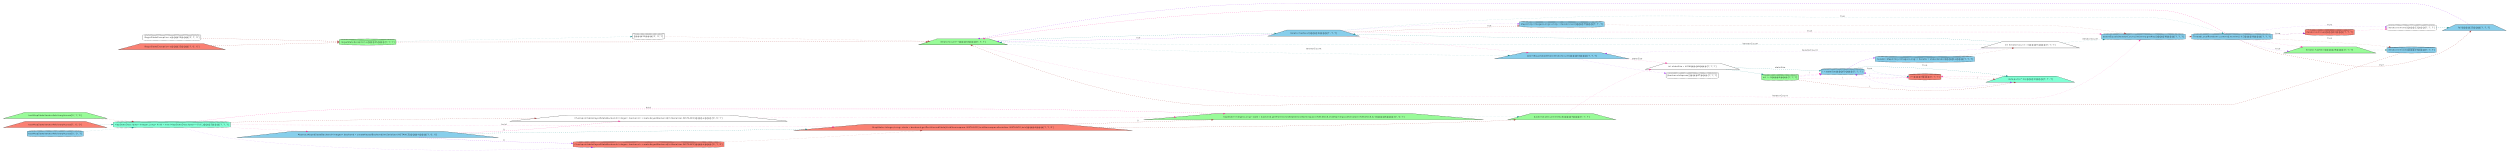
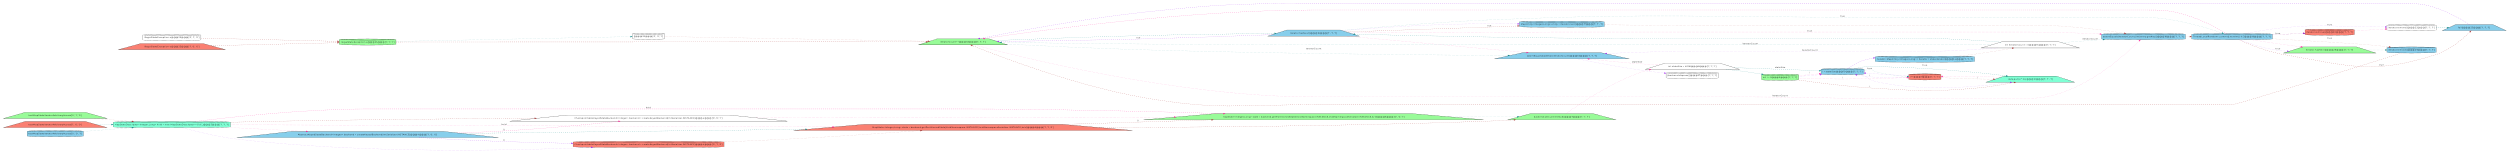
  digraph {
    fontname=Montserrat
    rankdir=LR
    node [fillcolor=skyblue fontname=Montserrat shape=cylinder style=filled]
    edge [color=brown fontname=Montserrat style=dotted]
    n1 [fillcolor=white label="{}@@@25@@@['0', '0', '1']"]
    n2 [fillcolor=palegreen label="iteratorCount++@@@33@@@['1', '1', '1']" shape=trapezium]
    n3 [label="iterator.hasNext()@@@16@@@['1', '1', '1']" shape=trapezium]
    n4 [label="assertEquals(stateSize,iteratorCount)@@@35@@@['1', '1', '1']" shape=trapezium]
    n5 [label="assertEquals(iteratorCount,(int)entry.getKey())@@@18@@@['1', '1', '1']"]
    n6 [fillcolor=salmon label="iterator.remove()@@@20@@@['1', '1', '1']"]
    n7 [fillcolor=white label="iterator.remove()@@@22@@@['1', '1', '1']"]
    n8 [label="fail()@@@23@@@['1', '1', '1']" shape=trapezium]
    n9 [fillcolor=palegreen label="iterator.hasNext()@@@28@@@['1', '1', '1']" shape=trapezium]
    n10 [label="iterator.remove()@@@29@@@['1', '1', '1']"]
    n11 [fillcolor=salmon label="MapState<Integer,Long> state = backend.getPartitionedState(VoidNamespace.INSTANCE,VoidNamespaceSerializer.INSTANCE,kvId)@@@6@@@['1', '1', '0']" shape=trapezium]
    n12 [fillcolor=palegreen label="backend.setCurrentKey(1)@@@7@@@['1', '1', '1']" shape=trapezium]
    n13 [fillcolor=palegreen label="MapState<Integer,Long> state = backend.getPartitionedState(VoidNamespace.INSTANCE,VoidNamespaceSerializer.INSTANCE,kvId)@@@6@@@['0', '0', '1']" shape=trapezium]
    n14 [fillcolor=white label="int stateSize = 4096@@@8@@@['1', '1', '1']" shape=trapezium]
    n15 [fillcolor=palegreen label="IllegalStateException e@@@25@@@['1', '1', '1']"]
    n16 [label="i < stateSize@@@10@@@['1', '1', '1']"]
    n17 [label="Iterator<Map.Entry<Integer,Long>> iterator = state.iterator()@@@14@@@['1', '1', '1']"]
    n18 [fillcolor=salmon label="i++@@@11@@@['1', '1', '1']"]
    n19 [fillcolor=aquamarine label="state.put(i,i * 2L)@@@12@@@['1', '1', '1']" shape=trapezium]
    n20 [fillcolor=white label="int iteratorCount = 0@@@15@@@['1', '1', '1']" shape=trapezium]
    n21 [label="Map.Entry<Integer,Long> entry = iterator.next()@@@17@@@['1', '1', '1']"]
    n22 [label="ThreadLocalRandom.current().nextInt() % 3@@@19@@@['1', '1', '1']"]
    n23 [fillcolor=white label="{backend.dispose()}@@@37@@@['1', '1', '1']"]
    n24 [fillcolor=palegreen label="int i = 0@@@9@@@['1', '1', '1']"]
    n25 [fillcolor=salmon label="IllegalStateException e@@@25@@@['1', '0', '0']" shape=trapezium]
    n26 [fillcolor=salmon label="CheckpointableKeyedStateBackend<Integer> backend = createKeyedBackend(IntSerializer.INSTANCE)@@@4@@@['0', '1', '0']"]
    n27 [label="AbstractKeyedStateBackend<Integer> backend = createKeyedBackend(IntSerializer.INSTANCE)@@@4@@@['1', '0', '0']" shape=trapezium]
    n28 [fillcolor=white label="CheckpointableKeyedStateBackend<Integer> backend = createKeyedBackend(IntSerializer.INSTANCE)@@@4@@@['0', '0', '1']" shape=trapezium]
    n29 [fillcolor=palegreen label="testMapStateIteratorArbitraryAccess['0', '1', '0']" shape=trapezium]
    n30 [fillcolor=aquamarine label="MapStateDescriptor<Integer,Long> kvId = new MapStateDescriptor<>(\"id\",,)@@@3@@@['1', '1', '1']"]
    n31 [fillcolor=salmon label="testMapStateIteratorArbitraryAccess['1', '0', '0']" shape=trapezium]
    n32 [label="testMapStateIteratorArbitraryAccess['0', '0', '1']"]
    n33 [fillcolor=white label="IllegalStateException e@@@25@@@['0', '1', '0']"]
    n1 -> n2
    n2 -> n3 [color=teal style=dashed]
    n2 -> n4 [color=teal label=iteratorCount]
    n2 -> n5 [color=deeppink label=iteratorCount]
    n3 -> n2 [color=purple label=true style=dashed]
    n3 -> n4 [color=deeppink]
    n3 -> n5 [color=deeppink label=true]
    n3 -> n21 [color=purple]
    n3 -> n21 [label=true style=dashed]
    n3 -> n22 [color=teal label=true]
    n4 -> n23 [color=purple]
    n5 -> n22
    n6 -> n7 [color=deeppink]
    n7 -> n8 [color=teal style=dashed]
    n8 -> n2 [color=purple style=dashed]
    n9 -> n10 [color=teal]
    n10 -> n2 [style=dashed]
    n11 -> n12 [style=dashed]
    n11 -> n13 [label=0 style=dashed]
    n12 -> n14 [color=deeppink]
    n13 -> n12 [color=teal]
-   n4 -> n14 [color=deeppink label=stateSize]
+   n14 -> n4 [color=deeppink label=stateSize]
    n14 -> n16 [color=teal label=stateSize style=dashed]
    n14 -> n24 [color=teal style=dashed]
    n15 -> n1 [color=teal]
    n15 -> n2 [style=dashed]
    n16 -> n17 [color=purple style=dashed]
    n16 -> n18 [color=teal label=true]
    n16 -> n19 [color=purple]
    n16 -> n19 [color=teal label=true style=dashed]
    n17 -> n20
    n18 -> n16 [color=purple]
    n18 -> n16 [color=purple label=i]
    n18 -> n19 [label=i]
    n19 -> n18 [color=deeppink]
    n20 -> n2 [color=teal label=iteratorCount]
    n20 -> n3 [color=teal style=dashed]
    n20 -> n4 [color=purple label=iteratorCount]
    n20 -> n5 [color=teal label=iteratorCount]
    n21 -> n5
    n22 -> n2 [color=deeppink style=dashed]
    n22 -> n6 [label=true]
    n22 -> n6 [color=purple]
    n22 -> n7 [color=purple label=true]
    n22 -> n8 [label=true style=dashed]
    n22 -> n9 [color=purple label=true]
    n22 -> n9 [color=deeppink]
    n22 -> n10 [label=true]
    n24 -> n16 [color=purple]
    n24 -> n16 [color=deeppink label=i]
    n24 -> n18 [color=deeppink label=i]
    n24 -> n19 [label=i style=dashed]
    n25 -> n15 [style=dashed]
    n26 -> n11
    n27 -> n11 [color=teal style=dashed]
    n27 -> n26 [color=purple label=0 style=dashed]
    n27 -> n28 [color=deeppink label=0 style=dashed]
    n28 -> n13 [color=deeppink]
    n29 -> n30
    n30 -> n11 [color=deeppink label=kvId]
    n30 -> n13 [color=deeppink label=kvId style=dashed]
    n30 -> n26 [color=purple]
    n30 -> n27 [color=deeppink]
    n30 -> n28 [style=dashed]
    n31 -> n30 [color=teal style=dashed]
    n32 -> n30 [color=teal]
    n33 -> n15 [style=dashed]
  }
